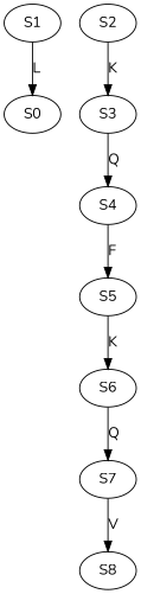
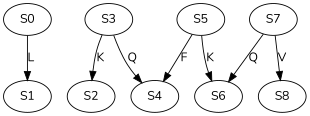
  strict digraph {
    fontname=Nunito
    node [fontname=Nunito]
    edge [fontname=Nunito]
    S0
    S1
    S2
    S3
    S4
    S5
    S6
    S7
    S8
-   S1 -> S0 [label=L]
-   S2 -> S3 [label=K]
+   S0 -> S1 [label=L]
+   S3 -> S2 [label=K]
    S3 -> S4 [label=Q]
-   S4 -> S5 [label=F]
+   S5 -> S4 [label=F]
    S5 -> S6 [label=K]
-   S6 -> S7 [label=Q]
+   S7 -> S6 [label=Q]
    S7 -> S8 [label=V]
  }
